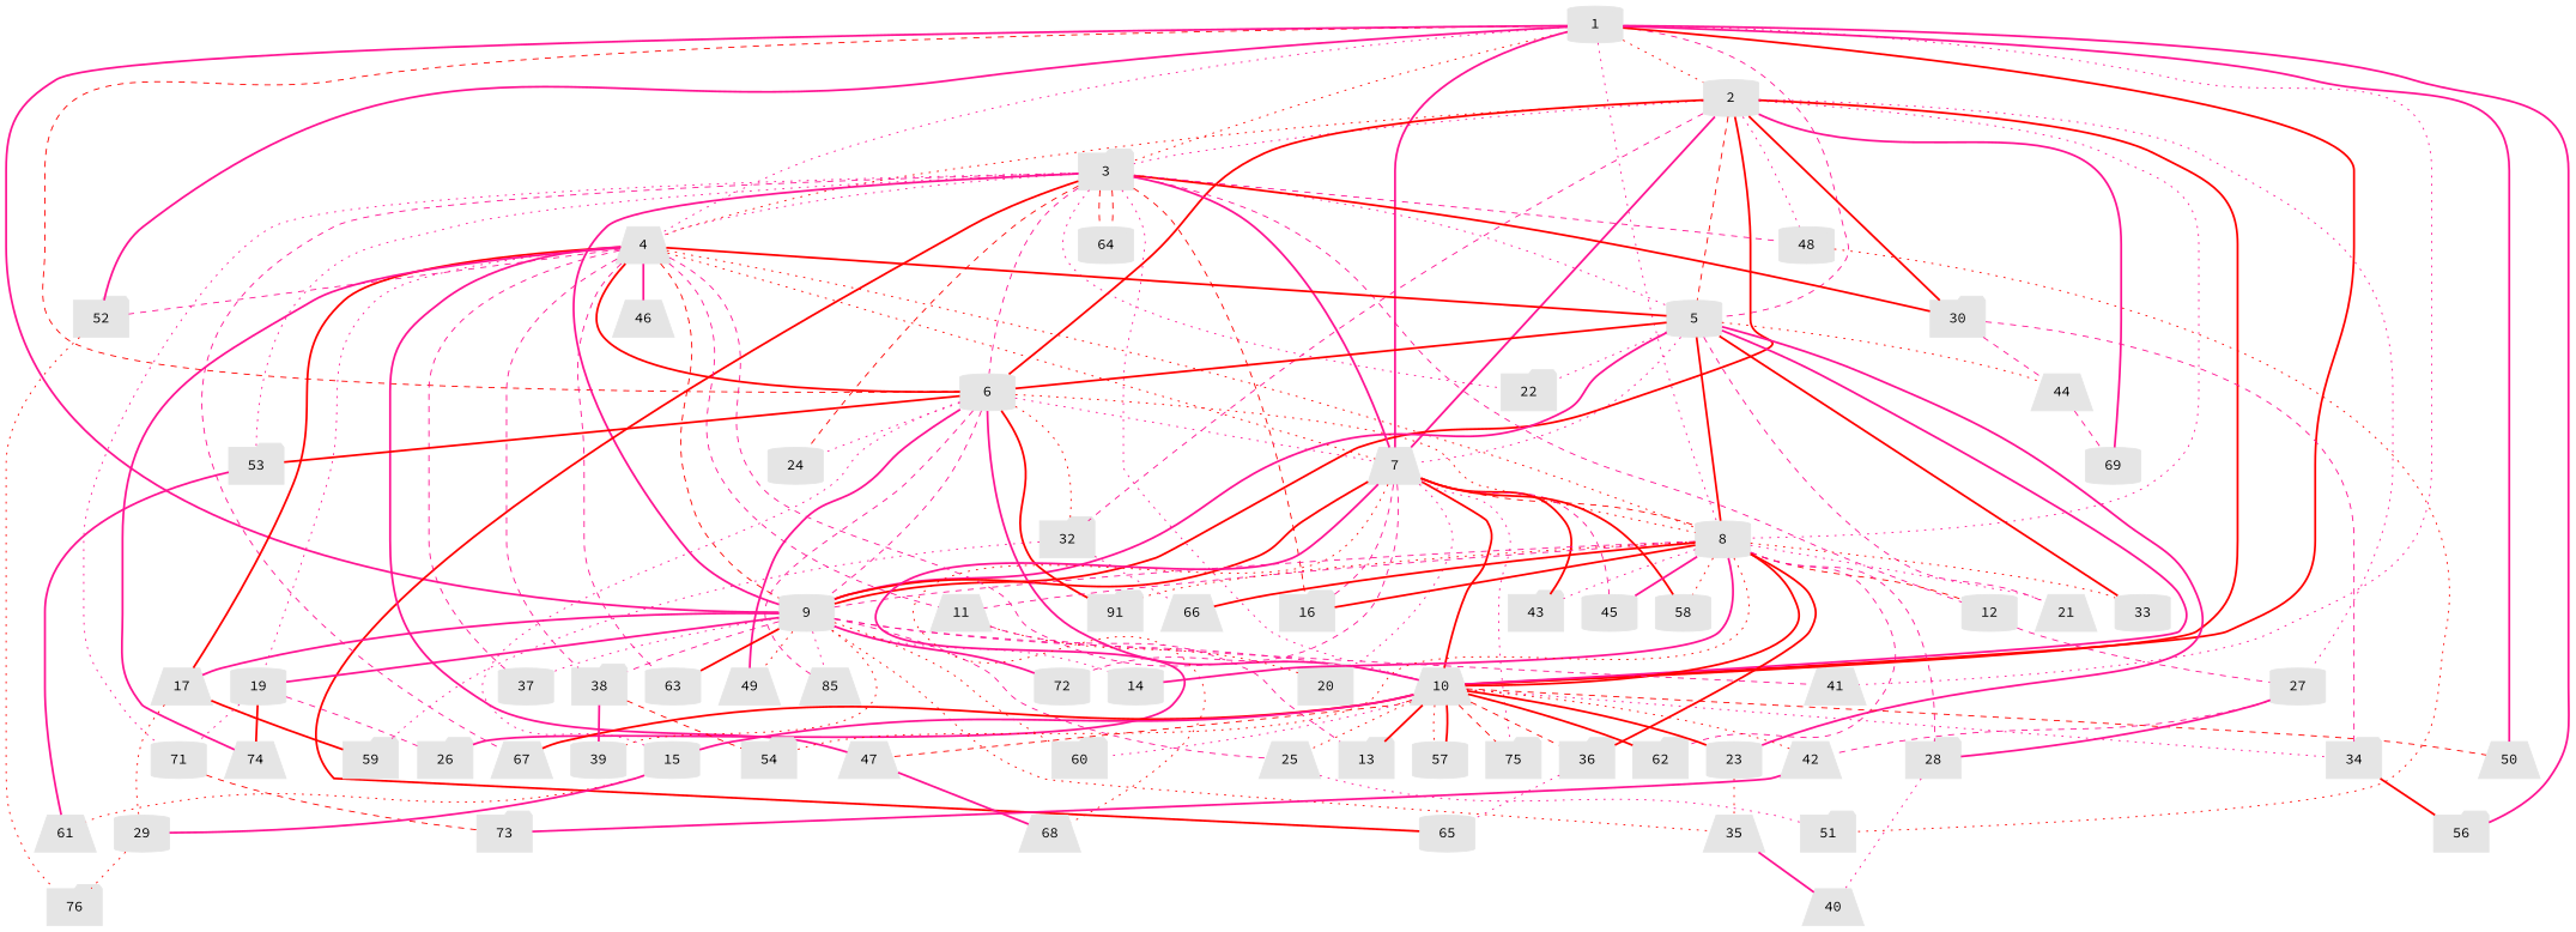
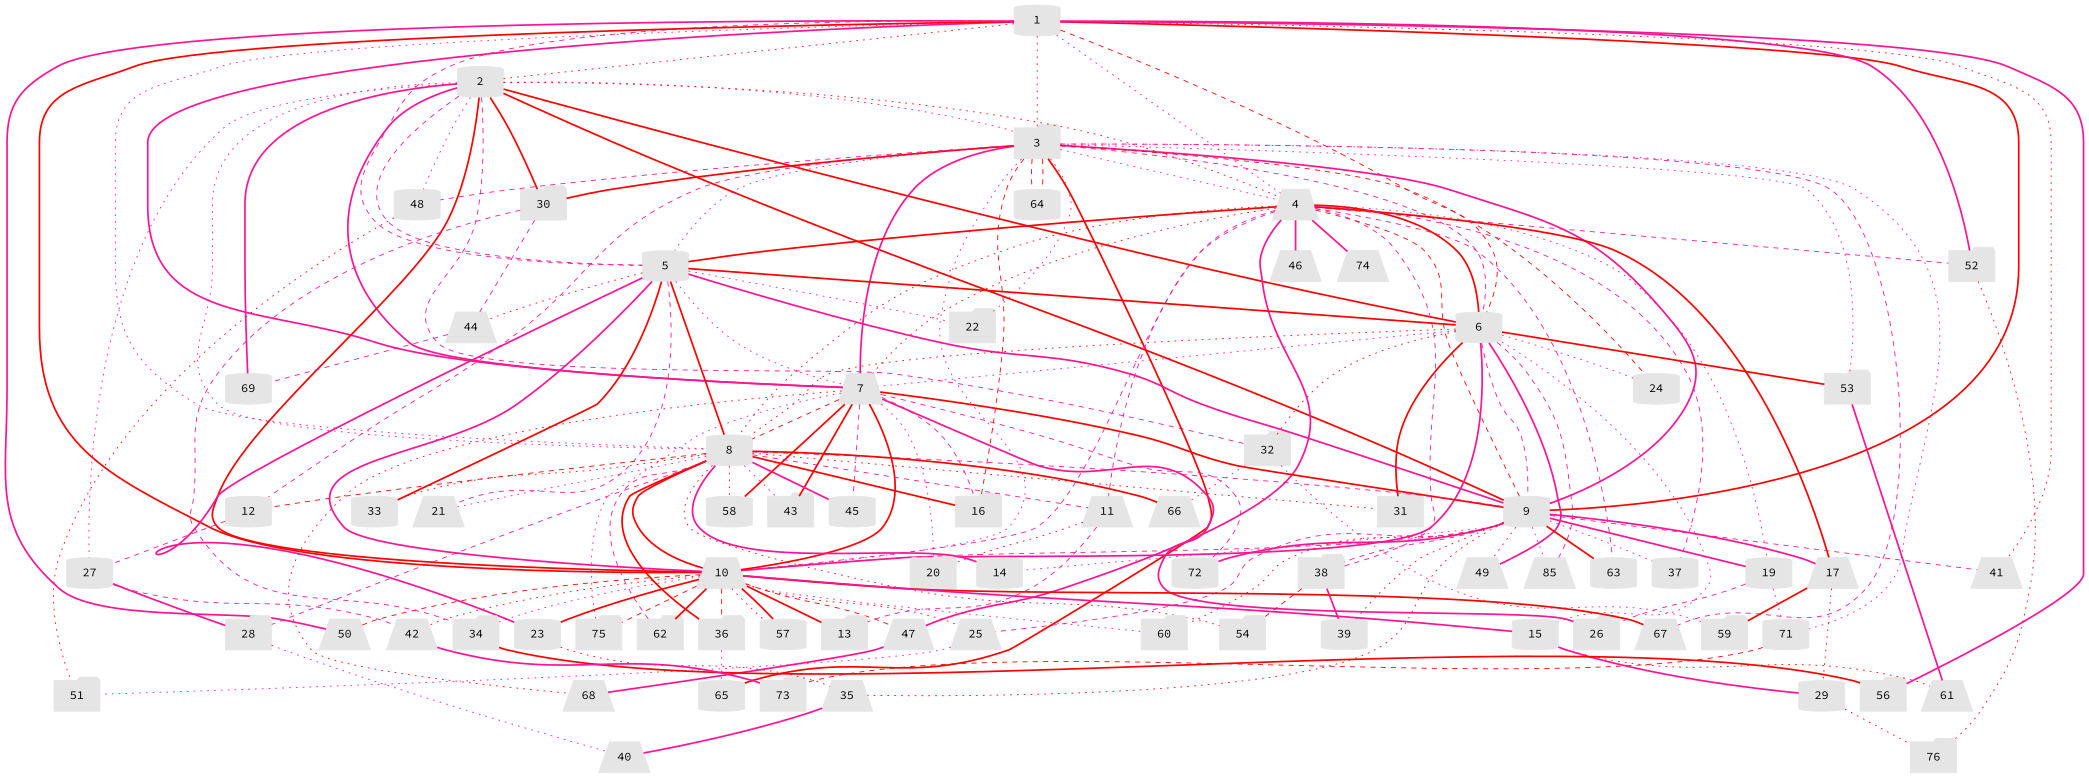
  graph {
    fontname="Source Code Pro"
    node [color=gray90 fontname="Source Code Pro" shape=cylinder style=filled]
    edge [color=deeppink fontname="Source Code Pro" style=bold]
    1
    2
    3 [shape=folder]
    4 [shape=trapezium]
    5
    6
    7 [shape=trapezium]
    8
    9
    10 [shape=trapezium]
    41 [shape=trapezium]
    50 [shape=trapezium]
    52 [shape=folder]
    56 [shape=folder]
    27
    30 [shape=folder]
    32 [shape=folder]
    48
    69
    12
    22 [shape=folder]
    24
    53 [shape=folder]
    64
    65
    67 [shape=trapezium]
    71
    16 [shape=folder]
    11 [shape=trapezium]
    17 [shape=trapezium]
    19
    37
    38 [shape=folder]
    46 [shape=trapezium]
    47 [shape=trapezium]
    63
    74 [shape=trapezium]
    21 [shape=trapezium]
    23
    33
    44 [shape=trapezium]
    15
-   31 [shape=folder label=91]
+   31 [shape=folder]
    49 [shape=trapezium]
    n45 [label=85 shape=trapezium]
    20 [shape=folder]
    26 [shape=folder]
    43 [shape=folder]
    45
    58
    68 [shape=trapezium]
    72
    75 [shape=folder]
    14
    28 [shape=folder]
    36 [shape=folder]
    54 [shape=folder]
    62 [shape=folder]
    66 [shape=trapezium]
    25 [shape=trapezium]
    35 [shape=trapezium]
    39
    60 [shape=folder]
    13 [shape=folder]
    34 [shape=folder]
    42 [shape=trapezium]
    57
    76 [shape=folder]
    59 [shape=folder]
    51 [shape=folder]
    61 [shape=trapezium]
    73 [shape=folder]
    29
    40 [shape=trapezium]
    1 -- 2 [color=red style=dotted]
    1 -- 3 [color=red style=dotted]
    1 -- 4 [style=dotted]
    1 -- 5 [style=dashed]
    1 -- 6 [color=red style=dashed]
    1 -- 7
    1 -- 8 [style=dotted]
-   1 -- 9
+   1 -- 9 [color=red]
    1 -- 10 [color=red]
-   1 -- 41 [style=dotted]
+   1 -- 41 [color=red style=dotted]
    1 -- 50
    1 -- 52
    1 -- 56
    2 -- 3 [style=dotted]
    2 -- 4 [color=red style=dotted]
-   2 -- 5 [color=red style=dashed]
+   2 -- 5 [style=dashed]
    2 -- 6 [color=red]
    2 -- 7
    2 -- 8 [style=dotted]
    2 -- 9 [color=red]
    2 -- 10 [color=red]
    2 -- 27 [style=dotted]
    2 -- 30 [color=red]
    2 -- 32 [style=dashed]
    2 -- 48 [style=dotted]
    2 -- 69
    3 -- 4 [style=dotted]
    3 -- 5 [style=dotted]
    3 -- 6 [style=dashed]
    3 -- 7
    3 -- 9
    3 -- 10 [style=dotted]
    3 -- 30 [color=red]
    3 -- 48 [style=dashed]
    3 -- 12 [style=dashed]
    3 -- 22 [style=dotted]
    3 -- 24 [color=red style=dashed]
    3 -- 53 [style=dotted]
    3 -- 64 [color=red style=dashed]
    3 -- 64 [color=red style=dashed]
    3 -- 65 [color=red]
    3 -- 67 [style=dashed]
    3 -- 71 [style=dotted]
    3 -- 16 [color=red style=dashed]
    4 -- 5 [color=red]
    4 -- 6 [color=red]
    4 -- 7 [color=red style=dotted]
    4 -- 8 [color=red style=dotted]
    4 -- 9 [color=red style=dashed]
    4 -- 10 [style=dashed]
    4 -- 52 [style=dashed]
    4 -- 11 [style=dashed]
    4 -- 17 [color=red]
    4 -- 19 [style=dotted]
    4 -- 37 [style=dashed]
    4 -- 38 [style=dashed]
    4 -- 46
    4 -- 47
    4 -- 63 [style=dashed]
    4 -- 74
    5 -- 6 [color=red]
    5 -- 7 [style=dotted]
    5 -- 8 [color=red]
    5 -- 9
    5 -- 10
    5 -- 22 [style=dotted]
    5 -- 21 [style=dashed]
    5 -- 23
    5 -- 33 [color=red]
    5 -- 44 [color=red style=dotted]
    6 -- 7 [style=dotted]
    6 -- 8 [color=red style=dotted]
    6 -- 9 [style=dashed]
    6 -- 10
    6 -- 32 [color=red style=dotted]
    6 -- 24 [style=dotted]
    6 -- 53 [color=red]
    6 -- 15 [style=dotted]
    6 -- 31 [color=red]
    6 -- 49
    6 -- n45 [style=dashed]
    7 -- 8 [color=red style=dashed]
    7 -- 9 [color=red]
    7 -- 10 [color=red]
    7 -- 16 [style=dashed]
    7 -- 20 [style=dotted]
    7 -- 26
    7 -- 43 [color=red]
    7 -- 45 [style=dashed]
    7 -- 58 [color=red]
    7 -- 68 [color=red style=dotted]
    7 -- 72 [style=dashed]
    7 -- 75 [style=dotted]
    8 -- 9 [style=dashed]
    8 -- 10 [color=red]
    8 -- 12 [color=red style=dashed]
    8 -- 16 [color=red]
    8 -- 11 [style=dashed]
    8 -- 21 [style=dotted]
    8 -- 33 [color=red style=dotted]
    8 -- 31 [color=red style=dotted]
    8 -- 43 [style=dotted]
    8 -- 45
    8 -- 58 [color=red style=dotted]
    8 -- 14
    8 -- 28 [style=dashed]
    8 -- 36 [color=red]
    8 -- 54 [color=red style=dotted]
    8 -- 62 [style=dashed]
    8 -- 66 [color=red]
    9 -- 10 [style=dashed]
    9 -- 41 [style=dashed]
    9 -- 17
    9 -- 19
    9 -- 37 [style=dotted]
    9 -- 38 [style=dashed]
    9 -- 63 [color=red]
    9 -- 49 [color=red style=dotted]
    9 -- n45 [style=dotted]
    9 -- 72
    9 -- 14 [style=dotted]
    9 -- 25 [style=dashed]
    9 -- 35 [color=red style=dotted]
    9 -- 39 [color=red style=dotted]
    9 -- 60 [color=red style=dotted]
    10 -- 50 [color=red style=dashed]
    10 -- 67 [color=red]
    10 -- 47 [color=red style=dashed]
    10 -- 23 [color=red]
    10 -- 15
    10 -- 75 [color=red style=dashed]
    10 -- 36 [color=red style=dashed]
    10 -- 62 [color=red]
    10 -- 25 [color=red style=dotted]
    10 -- 60 [style=dotted]
    10 -- 13 [color=red]
    10 -- 34 [style=dotted]
    10 -- 42 [color=red style=dotted]
    10 -- 57 [color=red style=dotted]
    10 -- 57 [color=red]
    52 -- 76 [color=red style=dotted]
    27 -- 28
    27 -- 42 [style=dashed]
    30 -- 44 [style=dashed]
    30 -- 34 [style=dashed]
    32 -- 66 [style=dotted]
    32 -- 59 [style=dotted]
    48 -- 51 [color=red style=dotted]
    12 -- 27 [style=dashed]
    53 -- 61
    71 -- 73 [color=red style=dashed]
    11 -- 20 [color=red style=dotted]
    11 -- 13 [style=dashed]
    17 -- 59 [color=red]
    17 -- 29 [color=red style=dotted]
    19 -- 71 [style=dotted]
-   19 -- 74 [color=red]
    19 -- 26 [style=dashed]
    38 -- 54 [color=red style=dashed]
    38 -- 39
    47 -- 68
    23 -- 35 [color=red style=dotted]
    44 -- 69 [style=dashed]
    15 -- 61 [color=red style=dotted]
    15 -- 29
    28 -- 40 [style=dotted]
    36 -- 65 [style=dotted]
    25 -- 51 [style=dotted]
    35 -- 40
    34 -- 56 [color=red]
    42 -- 73
    29 -- 76 [color=red style=dotted]
  }
